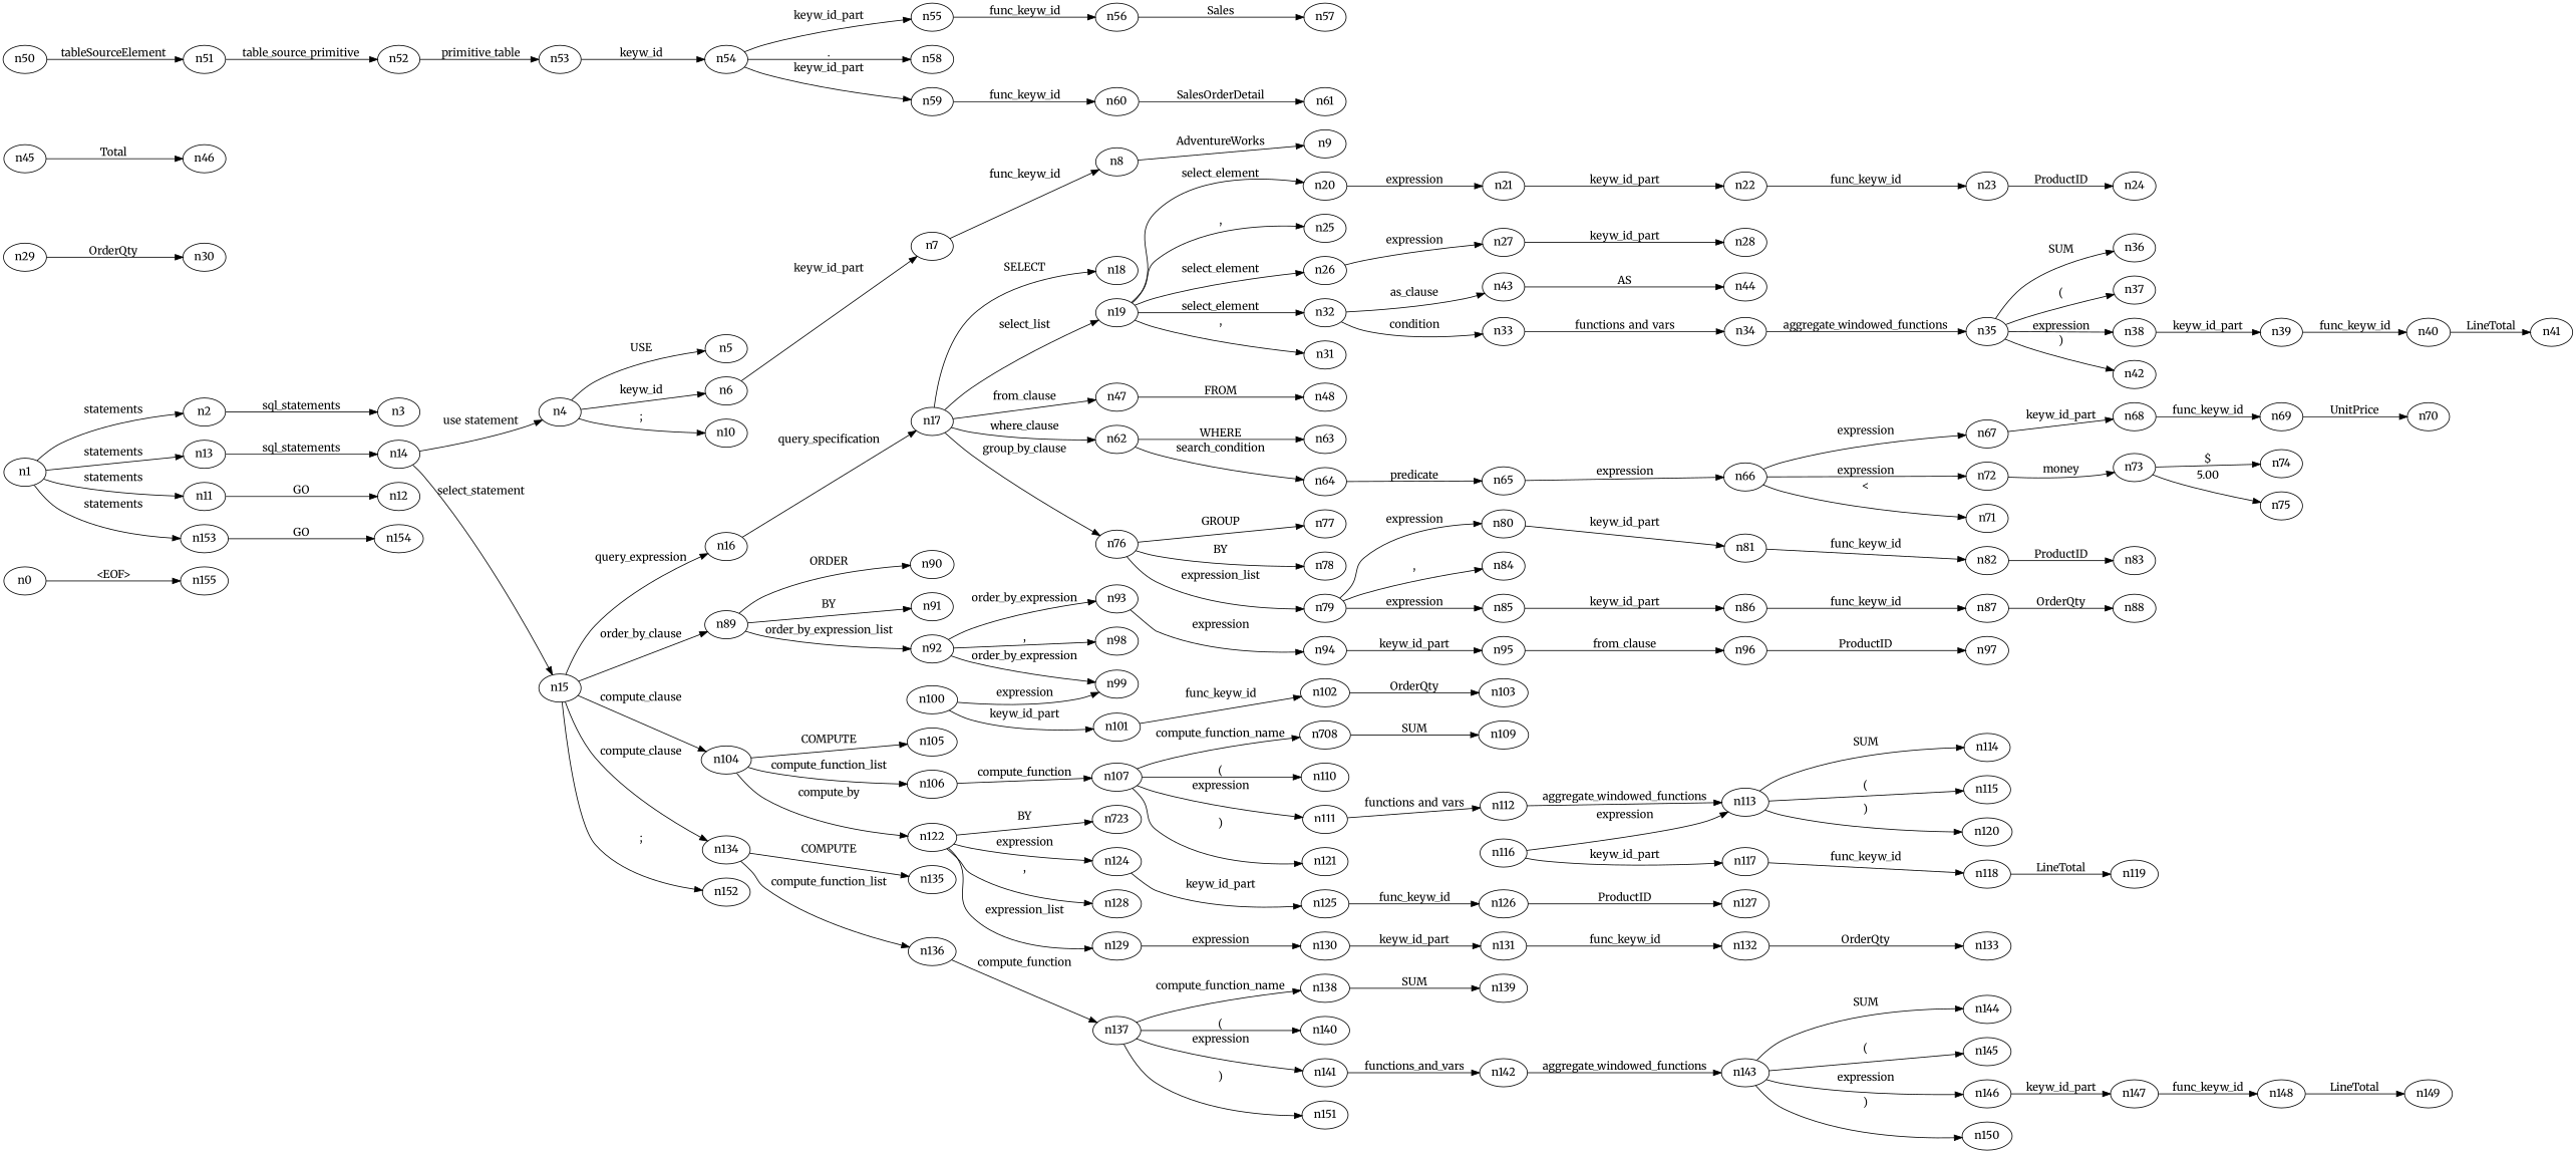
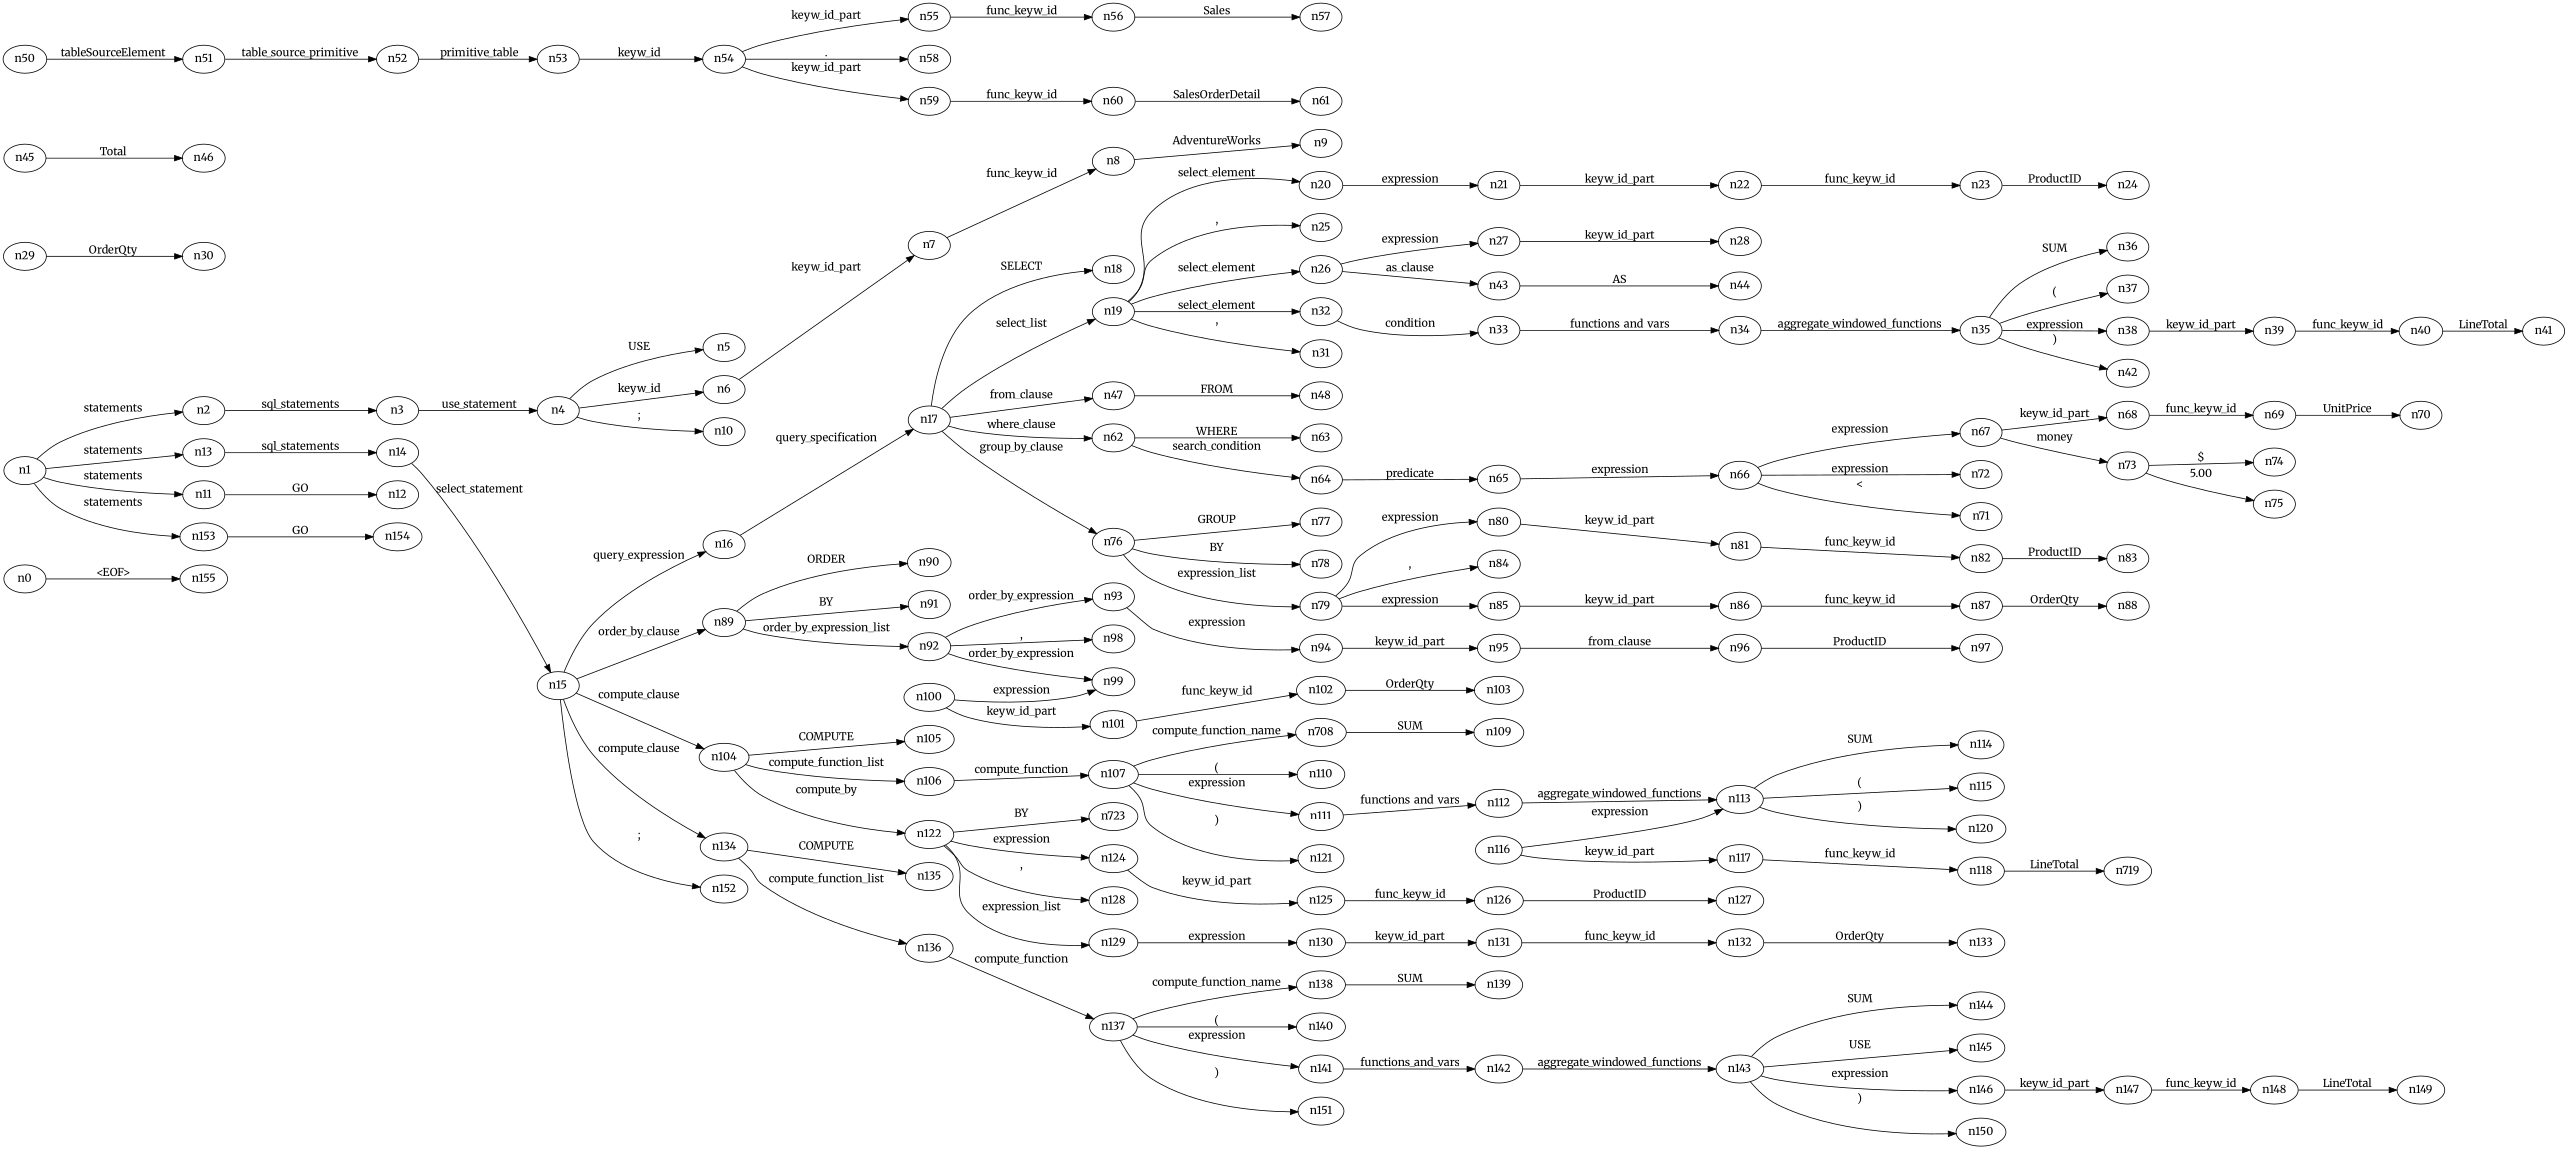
  digraph {
    fontname=Merriweather
    rankdir=LR
    node [fontname=Merriweather]
    edge [fontname=Merriweather]
    n0
    n155
    n1
    n2
    n11
    n13
    n153
    n3
    n12
    n14
    n154
    n4
    n5
    n6
    n10
    n7
    n8
    n9
    n15
    n16
    n89
    n104
    n134
    n152
    n17
    n90
    n91
    n92
    n105
    n106
    n122
    n135
    n136
    n18
    n19
    n47
    n62
    n76
    n20
    n25
    n26
    n31
    n32
    n48
    n63
    n64
    n77
    n78
    n79
    n21
    n27
    n33
    n43
    n22
    n23
    n24
    n28
    n29
    n30
    n34
    n44
    n35
    n36
    n37
    n38
    n42
    n39
    n40
    n41
    n45
    n46
    n50
    n51
    n52
    n53
    n54
    n55
    n58
    n59
    n56
    n60
    n57
    n61
    n65
    n66
    n67
    n71
    n72
    n68
    n73
    n69
    n70
    n74
    n75
    n80
    n84
    n85
    n81
    n86
    n82
    n83
    n87
    n88
    n93
    n98
    n99
    n94
    n95
    n96
    n97
    n100
    n101
    n102
    n103
    n107
    n123 [label=n723]
    n124
    n128
    n129
    n108 [label=n708]
    n110
    n111
    n121
    n109
    n112
    n113
    n114
    n115
    n120
    n116
    n117
    n118
-   n119
+   n119 [label=n719]
    n125
    n130
    n126
    n127
    n131
    n132
    n133
    n137
    n138
    n140
    n141
    n151
    n139
    n142
    n143
    n144
    n145
    n146
    n150
    n147
    n148
    n149
    n0 -> n155 [label="<EOF>"]
    n1 -> n2 [label=statements]
    n1 -> n11 [label=statements]
    n1 -> n13 [label=statements]
    n1 -> n153 [label=statements]
    n2 -> n3 [label=sql_statements]
    n11 -> n12 [label=GO]
    n13 -> n14 [label=sql_statements]
    n153 -> n154 [label=GO]
-   n14 -> n4 [label=use_statement]
+   n3 -> n4 [label=use_statement]
    n14 -> n15 [label=select_statement]
    n4 -> n5 [label=USE]
    n4 -> n6 [label=keyw_id]
    n4 -> n10 [label=";"]
    n6 -> n7 [label=keyw_id_part]
    n7 -> n8 [label=func_keyw_id]
    n8 -> n9 [label=AdventureWorks]
    n15 -> n16 [label=query_expression]
    n15 -> n89 [label=order_by_clause]
    n15 -> n104 [label=compute_clause]
    n15 -> n134 [label=compute_clause]
    n15 -> n152 [label=";"]
    n16 -> n17 [label=query_specification]
    n89 -> n90 [label=ORDER]
    n89 -> n91 [label=BY]
    n89 -> n92 [label=order_by_expression_list]
    n104 -> n105 [label=COMPUTE]
    n104 -> n106 [label=compute_function_list]
    n104 -> n122 [label=compute_by]
    n134 -> n135 [label=COMPUTE]
    n134 -> n136 [label=compute_function_list]
    n17 -> n18 [label=SELECT]
    n17 -> n19 [label=select_list]
    n17 -> n47 [label=from_clause]
    n17 -> n62 [label=where_clause]
    n17 -> n76 [label=group_by_clause]
    n92 -> n93 [label=order_by_expression]
    n92 -> n98 [label=","]
    n92 -> n99 [label=order_by_expression]
    n106 -> n107 [label=compute_function]
    n122 -> n123 [label=BY]
    n122 -> n124 [label=expression]
    n122 -> n128 [label=","]
    n122 -> n129 [label=expression_list]
    n136 -> n137 [label=compute_function]
    n19 -> n20 [label=select_element]
    n19 -> n25 [label=","]
    n19 -> n26 [label=select_element]
    n19 -> n31 [label=","]
    n19 -> n32 [label=select_element]
    n47 -> n48 [label=FROM]
    n62 -> n63 [label=WHERE]
    n62 -> n64 [label=search_condition]
    n76 -> n77 [label=GROUP]
    n76 -> n78 [label=BY]
    n76 -> n79 [label=expression_list]
    n20 -> n21 [label=expression]
    n26 -> n27 [label=expression]
    n32 -> n33 [label=condition]
-   n32 -> n43 [label=as_clause]
+   n26 -> n43 [label=as_clause]
    n64 -> n65 [label=predicate]
    n79 -> n80 [label=expression]
    n79 -> n84 [label=","]
    n79 -> n85 [label=expression]
    n21 -> n22 [label=keyw_id_part]
    n27 -> n28 [label=keyw_id_part]
    n33 -> n34 [label=functions_and_vars]
    n43 -> n44 [label=AS]
    n22 -> n23 [label=func_keyw_id]
    n23 -> n24 [label=ProductID]
    n29 -> n30 [label=OrderQty]
    n34 -> n35 [label=aggregate_windowed_functions]
    n35 -> n36 [label=SUM]
    n35 -> n37 [label="("]
    n35 -> n38 [label=expression]
    n35 -> n42 [label=")"]
    n38 -> n39 [label=keyw_id_part]
    n39 -> n40 [label=func_keyw_id]
    n40 -> n41 [label=LineTotal]
    n45 -> n46 [label=Total]
    n50 -> n51 [label=tableSourceElement]
    n51 -> n52 [label=table_source_primitive]
    n52 -> n53 [label=primitive_table]
    n53 -> n54 [label=keyw_id]
    n54 -> n55 [label=keyw_id_part]
    n54 -> n58 [label="."]
    n54 -> n59 [label=keyw_id_part]
    n55 -> n56 [label=func_keyw_id]
    n59 -> n60 [label=func_keyw_id]
    n56 -> n57 [label=Sales]
    n60 -> n61 [label=SalesOrderDetail]
    n65 -> n66 [label=expression]
    n66 -> n67 [label=expression]
    n66 -> n71 [label="<"]
    n66 -> n72 [label=expression]
    n67 -> n68 [label=keyw_id_part]
-   n72 -> n73 [label=money]
+   n67 -> n73 [label=money]
    n68 -> n69 [label=func_keyw_id]
    n73 -> n74 [label="$"]
    n73 -> n75 [label=5.00]
    n69 -> n70 [label=UnitPrice]
    n80 -> n81 [label=keyw_id_part]
    n85 -> n86 [label=keyw_id_part]
    n81 -> n82 [label=func_keyw_id]
    n86 -> n87 [label=func_keyw_id]
    n82 -> n83 [label=ProductID]
    n87 -> n88 [label=OrderQty]
    n93 -> n94 [label=expression]
    n94 -> n95 [label=keyw_id_part]
    n95 -> n96 [label=from_clause]
    n96 -> n97 [label=ProductID]
    n100 -> n99 [label=expression]
    n100 -> n101 [label=keyw_id_part]
    n101 -> n102 [label=func_keyw_id]
    n102 -> n103 [label=OrderQty]
    n107 -> n108 [label=compute_function_name]
    n107 -> n110 [label="("]
    n107 -> n111 [label=expression]
    n107 -> n121 [label=")"]
    n124 -> n125 [label=keyw_id_part]
    n129 -> n130 [label=expression]
    n108 -> n109 [label=SUM]
    n111 -> n112 [label=functions_and_vars]
    n112 -> n113 [label=aggregate_windowed_functions]
    n113 -> n114 [label=SUM]
    n113 -> n115 [label="("]
    n113 -> n120 [label=")"]
    n116 -> n113 [label=expression]
    n116 -> n117 [label=keyw_id_part]
    n117 -> n118 [label=func_keyw_id]
    n118 -> n119 [label=LineTotal]
    n125 -> n126 [label=func_keyw_id]
    n130 -> n131 [label=keyw_id_part]
    n126 -> n127 [label=ProductID]
    n131 -> n132 [label=func_keyw_id]
    n132 -> n133 [label=OrderQty]
    n137 -> n138 [label=compute_function_name]
    n137 -> n140 [label="("]
    n137 -> n141 [label=expression]
    n137 -> n151 [label=")"]
    n138 -> n139 [label=SUM]
    n141 -> n142 [label=functions_and_vars]
    n142 -> n143 [label=aggregate_windowed_functions]
    n143 -> n144 [label=SUM]
-   n143 -> n145 [label="("]
+   n143 -> n145 [label=USE]
    n143 -> n146 [label=expression]
    n143 -> n150 [label=")"]
    n146 -> n147 [label=keyw_id_part]
    n147 -> n148 [label=func_keyw_id]
    n148 -> n149 [label=LineTotal]
  }
